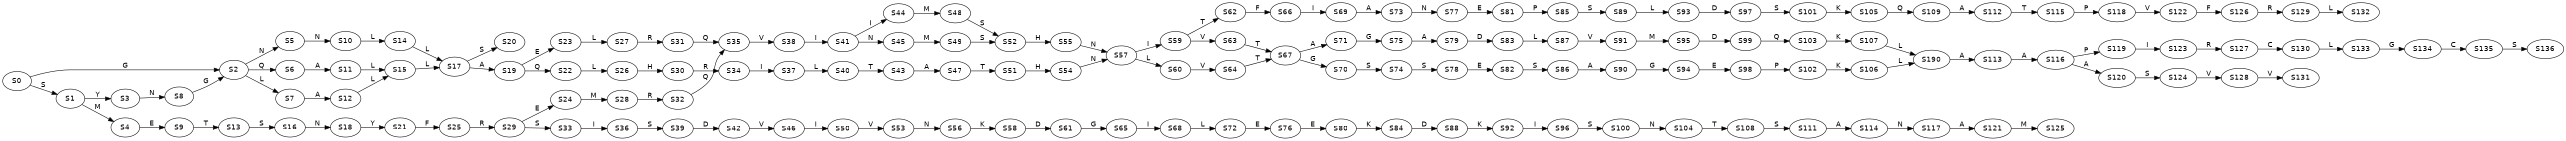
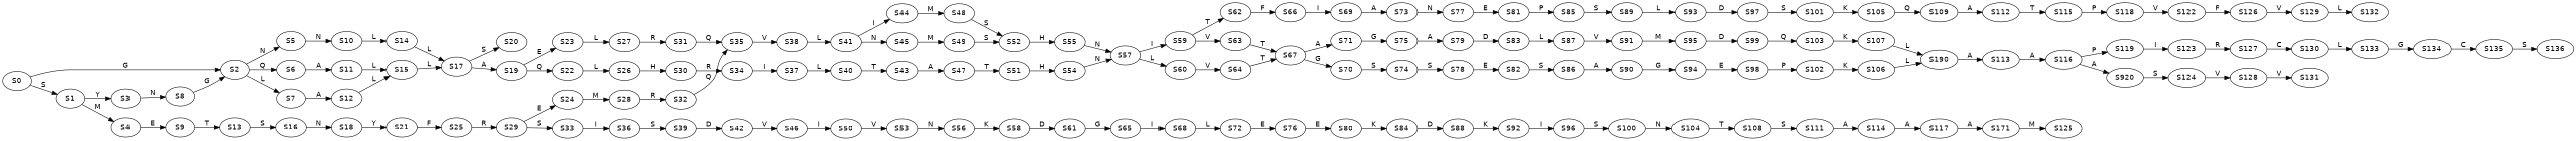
  strict digraph {
    fontname="DejaVu Sans"
    rankdir=LR
    node [fontname="DejaVu Sans"]
    edge [fontname="DejaVu Sans"]
    S0
    S1
    S2
    S3
    S4
    S5
    S6
    S7
    S8
    S9
    S10
    S11
    S12
    S13
    S14
    S15
    S16
    S17
    S18
    S19
    S20
    S21
    S22
    S23
    S25
    S26
    S27
    S24
    S28
    S29
    S30
    S31
    S32
    S33
    S34
    S35
    S36
    S37
    S38
    S39
    S40
    S41
    S42
    S43
    S44
    S45
    S46
    S47
    S48
    S49
    S50
    S51
    S52
    S53
    S54
    S55
    S56
    S57
    S58
    S59
    S60
    S61
    S62
    S63
    S64
    S65
    S66
    S67
    S68
    S69
    S70
    S71
    S72
    S73
    S74
    S75
    S76
    S77
    S78
    S79
    S80
    S81
    S82
    S83
    S84
    S85
    S86
    S87
    S88
    S89
    S90
    S91
    S92
    S93
    S94
    S95
    S96
    S97
    S98
    S99
    S100
    S101
    S102
    S103
    S104
    S105
    S106
    S107
    S108
    S109
    n111 [label=S190]
    S111
    S112
    S113
    S114
    S115
    S116
    S117
    S118
    S119
-   S120
-   S121
+   S120 [label=S920]
+   S121 [label=S171]
    S122
    S123
    S124
    S125
    S126
    S127
    S128
    S129
    S130
    S131
    S132
    S133
    S134
    S135
    S136
    S0 -> S1 [label=S]
    S0 -> S2 [label=G]
    S1 -> S3 [label=Y]
    S1 -> S4 [label=M]
    S2 -> S5 [label=N]
    S2 -> S6 [label=Q]
    S2 -> S7 [label=L]
    S3 -> S8 [label=N]
    S4 -> S9 [label=E]
    S5 -> S10 [label=N]
    S6 -> S11 [label=A]
    S7 -> S12 [label=A]
    S8 -> S2 [label=G]
    S9 -> S13 [label=T]
    S10 -> S14 [label=L]
    S11 -> S15 [label=L]
    S12 -> S15 [label=L]
    S13 -> S16 [label=S]
    S14 -> S17 [label=L]
    S15 -> S17 [label=L]
    S16 -> S18 [label=N]
    S17 -> S19 [label=A]
    S17 -> S20 [label=S]
    S18 -> S21 [label=Y]
    S19 -> S22 [label=Q]
    S19 -> S23 [label=E]
    S21 -> S25 [label=F]
    S22 -> S26 [label=L]
    S23 -> S27 [label=L]
    S25 -> S29 [label=R]
    S26 -> S30 [label=H]
    S27 -> S31 [label=R]
    S24 -> S28 [label=M]
    S28 -> S32 [label=R]
    S29 -> S24 [label=E]
    S29 -> S33 [label=S]
    S30 -> S34 [label=R]
    S31 -> S35 [label=Q]
    S32 -> S35 [label=Q]
    S33 -> S36 [label=I]
    S34 -> S37 [label=I]
    S35 -> S38 [label=V]
    S36 -> S39 [label=S]
    S37 -> S40 [label=L]
-   S38 -> S41 [label=I]
+   S38 -> S41 [label=L]
    S39 -> S42 [label=D]
    S40 -> S43 [label=T]
    S41 -> S44 [label=I]
    S41 -> S45 [label=N]
    S42 -> S46 [label=V]
    S43 -> S47 [label=A]
    S44 -> S48 [label=M]
    S45 -> S49 [label=M]
    S46 -> S50 [label=I]
    S47 -> S51 [label=T]
    S48 -> S52 [label=S]
    S49 -> S52 [label=S]
    S50 -> S53 [label=V]
    S51 -> S54 [label=H]
    S52 -> S55 [label=H]
    S53 -> S56 [label=N]
    S54 -> S57 [label=N]
    S55 -> S57 [label=N]
    S56 -> S58 [label=K]
    S57 -> S59 [label=I]
    S57 -> S60 [label=L]
    S58 -> S61 [label=D]
    S59 -> S62 [label=T]
    S59 -> S63 [label=V]
    S60 -> S64 [label=V]
    S61 -> S65 [label=G]
    S62 -> S66 [label=F]
    S63 -> S67 [label=T]
    S64 -> S67 [label=T]
    S65 -> S68 [label=I]
    S66 -> S69 [label=I]
    S67 -> S70 [label=G]
    S67 -> S71 [label=A]
    S68 -> S72 [label=L]
    S69 -> S73 [label=A]
    S70 -> S74 [label=S]
    S71 -> S75 [label=G]
    S72 -> S76 [label=E]
    S73 -> S77 [label=N]
    S74 -> S78 [label=S]
    S75 -> S79 [label=A]
    S76 -> S80 [label=E]
    S77 -> S81 [label=E]
    S78 -> S82 [label=E]
    S79 -> S83 [label=D]
    S80 -> S84 [label=K]
    S81 -> S85 [label=P]
    S82 -> S86 [label=S]
    S83 -> S87 [label=L]
    S84 -> S88 [label=D]
    S85 -> S89 [label=S]
    S86 -> S90 [label=A]
    S87 -> S91 [label=V]
    S88 -> S92 [label=K]
    S89 -> S93 [label=L]
    S90 -> S94 [label=G]
    S91 -> S95 [label=M]
    S92 -> S96 [label=I]
    S93 -> S97 [label=D]
    S94 -> S98 [label=E]
    S95 -> S99 [label=D]
    S96 -> S100 [label=S]
    S97 -> S101 [label=S]
    S98 -> S102 [label=P]
    S99 -> S103 [label=Q]
    S100 -> S104 [label=N]
    S101 -> S105 [label=K]
    S102 -> S106 [label=K]
    S103 -> S107 [label=K]
    S104 -> S108 [label=T]
    S105 -> S109 [label=Q]
    S106 -> n111 [label=L]
    S107 -> n111 [label=L]
    S108 -> S111 [label=S]
    S109 -> S112 [label=A]
    n111 -> S113 [label=A]
    S111 -> S114 [label=A]
    S112 -> S115 [label=T]
    S113 -> S116 [label=A]
-   S114 -> S117 [label=N]
+   S114 -> S117 [label=A]
    S115 -> S118 [label=P]
    S116 -> S119 [label=P]
    S116 -> S120 [label=A]
    S117 -> S121 [label=A]
    S118 -> S122 [label=V]
    S119 -> S123 [label=I]
    S120 -> S124 [label=S]
    S121 -> S125 [label=M]
    S122 -> S126 [label=F]
    S123 -> S127 [label=R]
    S124 -> S128 [label=V]
-   S126 -> S129 [label=R]
+   S126 -> S129 [label=V]
    S127 -> S130 [label=C]
    S128 -> S131 [label=V]
    S129 -> S132 [label=L]
    S130 -> S133 [label=L]
    S133 -> S134 [label=G]
    S134 -> S135 [label=C]
    S135 -> S136 [label=S]
  }
